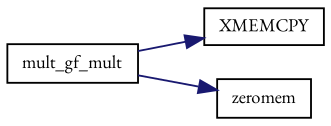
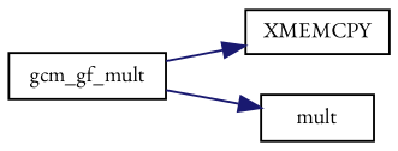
  digraph {
    fontname="EB Garamond"
    rankdir=LR
    node [color=black fillcolor=white fontname="EB Garamond" fontsize=10 shape=record style=filled]
    edge [color=midnightblue fontname="EB Garamond" fontsize=10 labelfontname=Helvetica labelfontsize=10 style=solid]
-   n1 [height=0.2 label=mult_gf_mult width=0.4]
+   n1 [height=0.2 label=gcm_gf_mult width=0.4]
    n2 [height=0.2 label=XMEMCPY width=0.4]
-   n3 [height=0.2 label=zeromem width=0.4]
+   n3 [height=0.2 label=mult width=0.4]
    n1 -> n2
    n1 -> n3
  }
